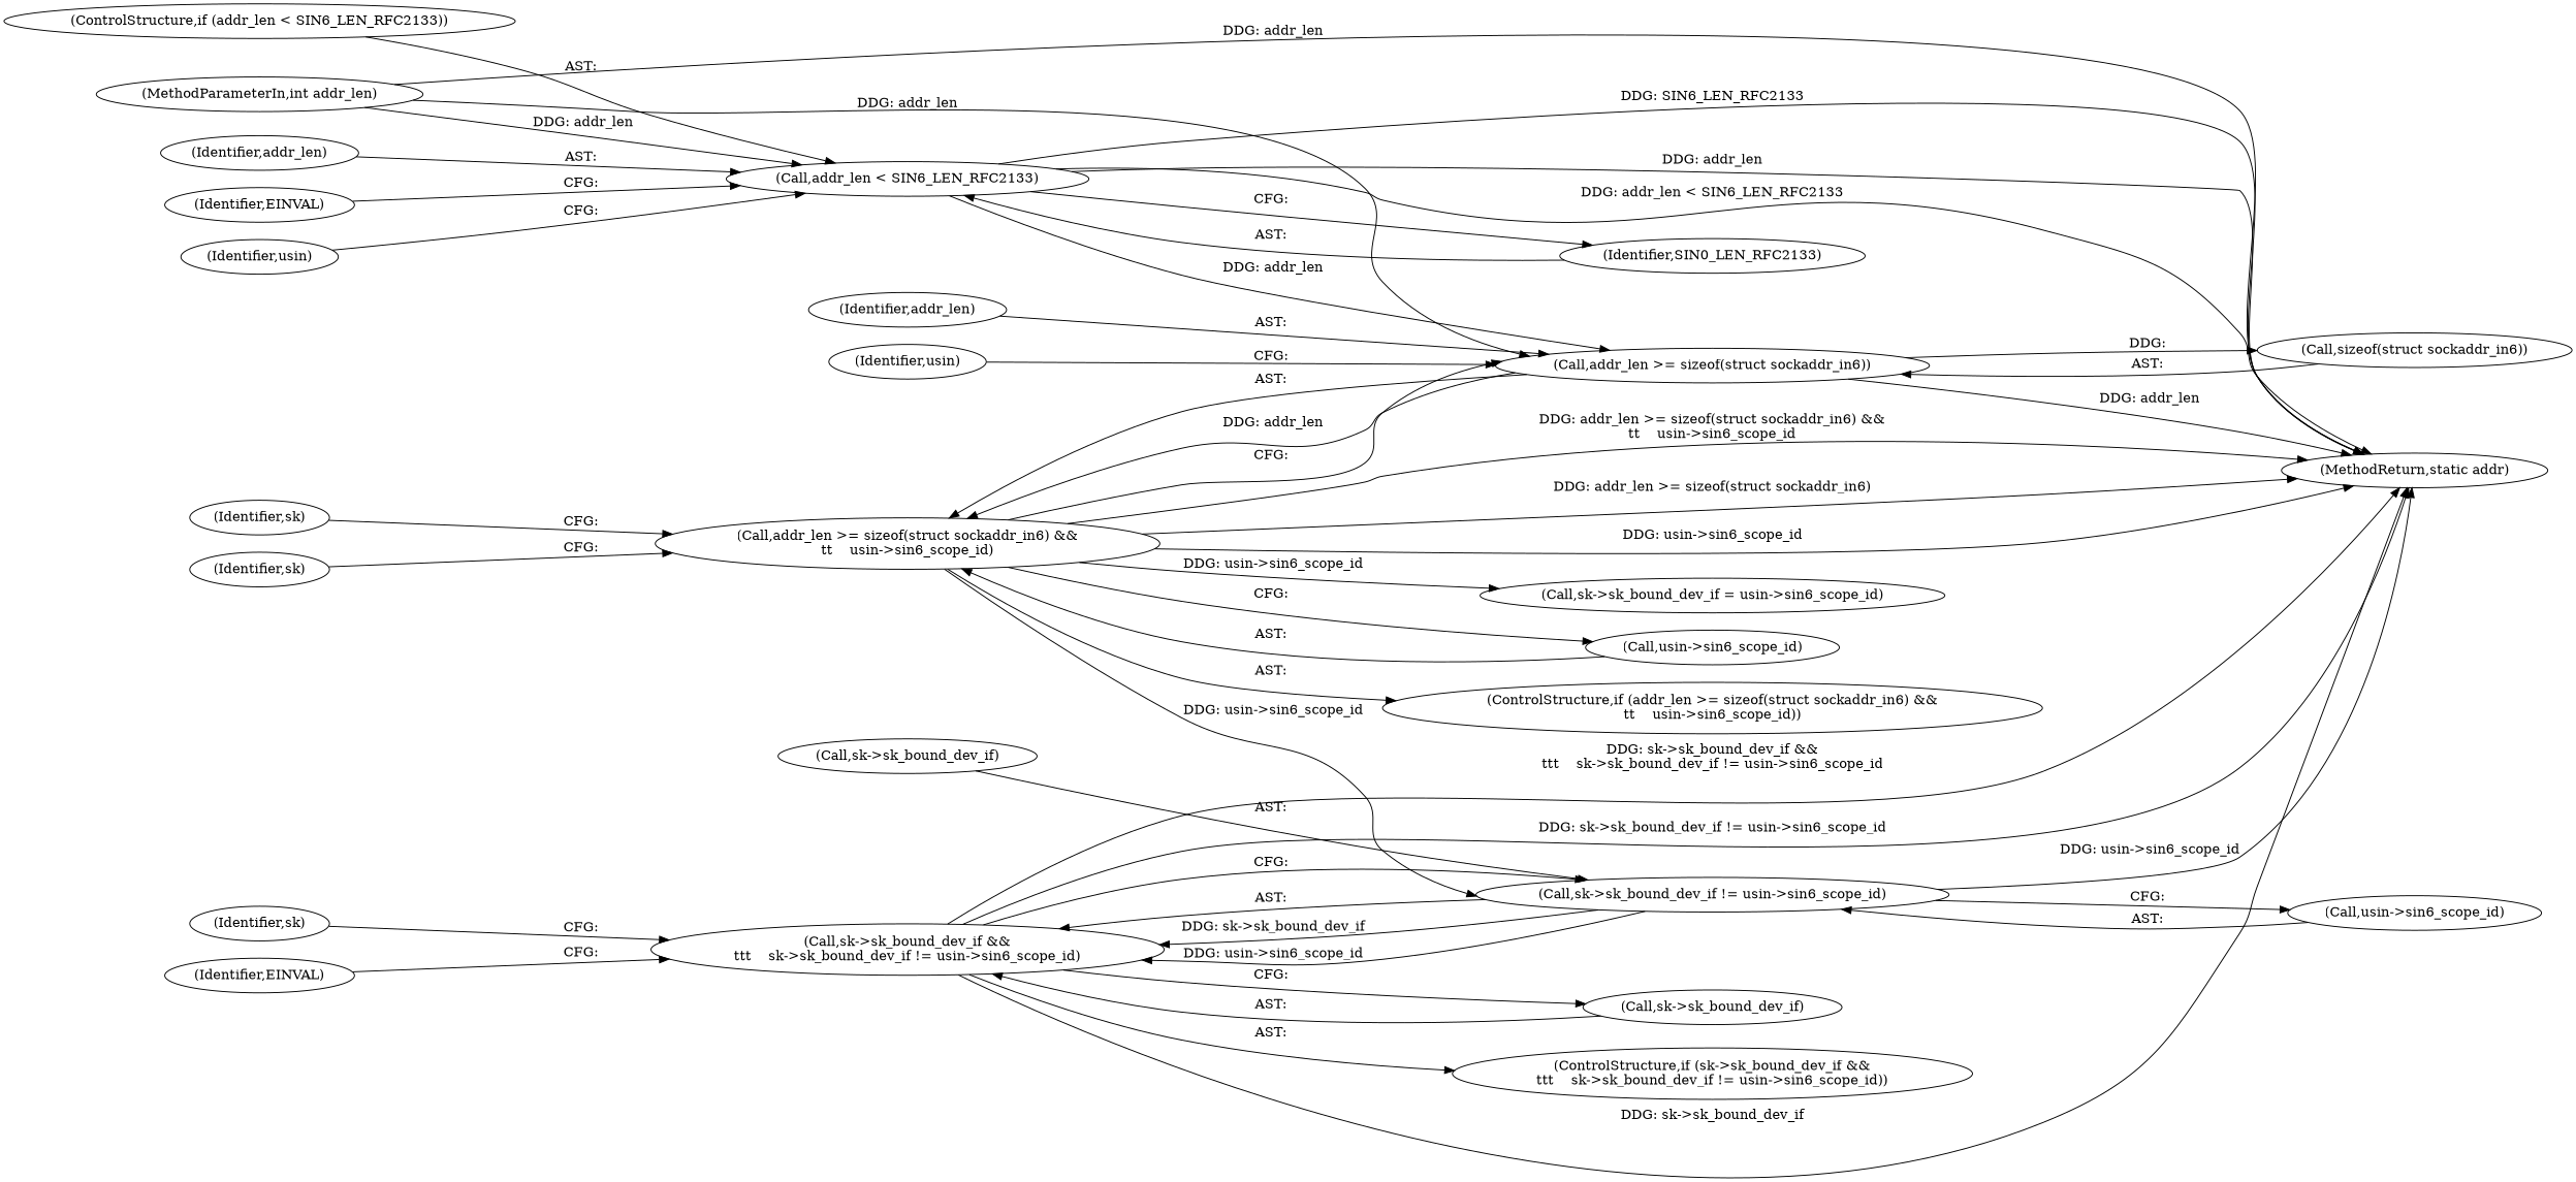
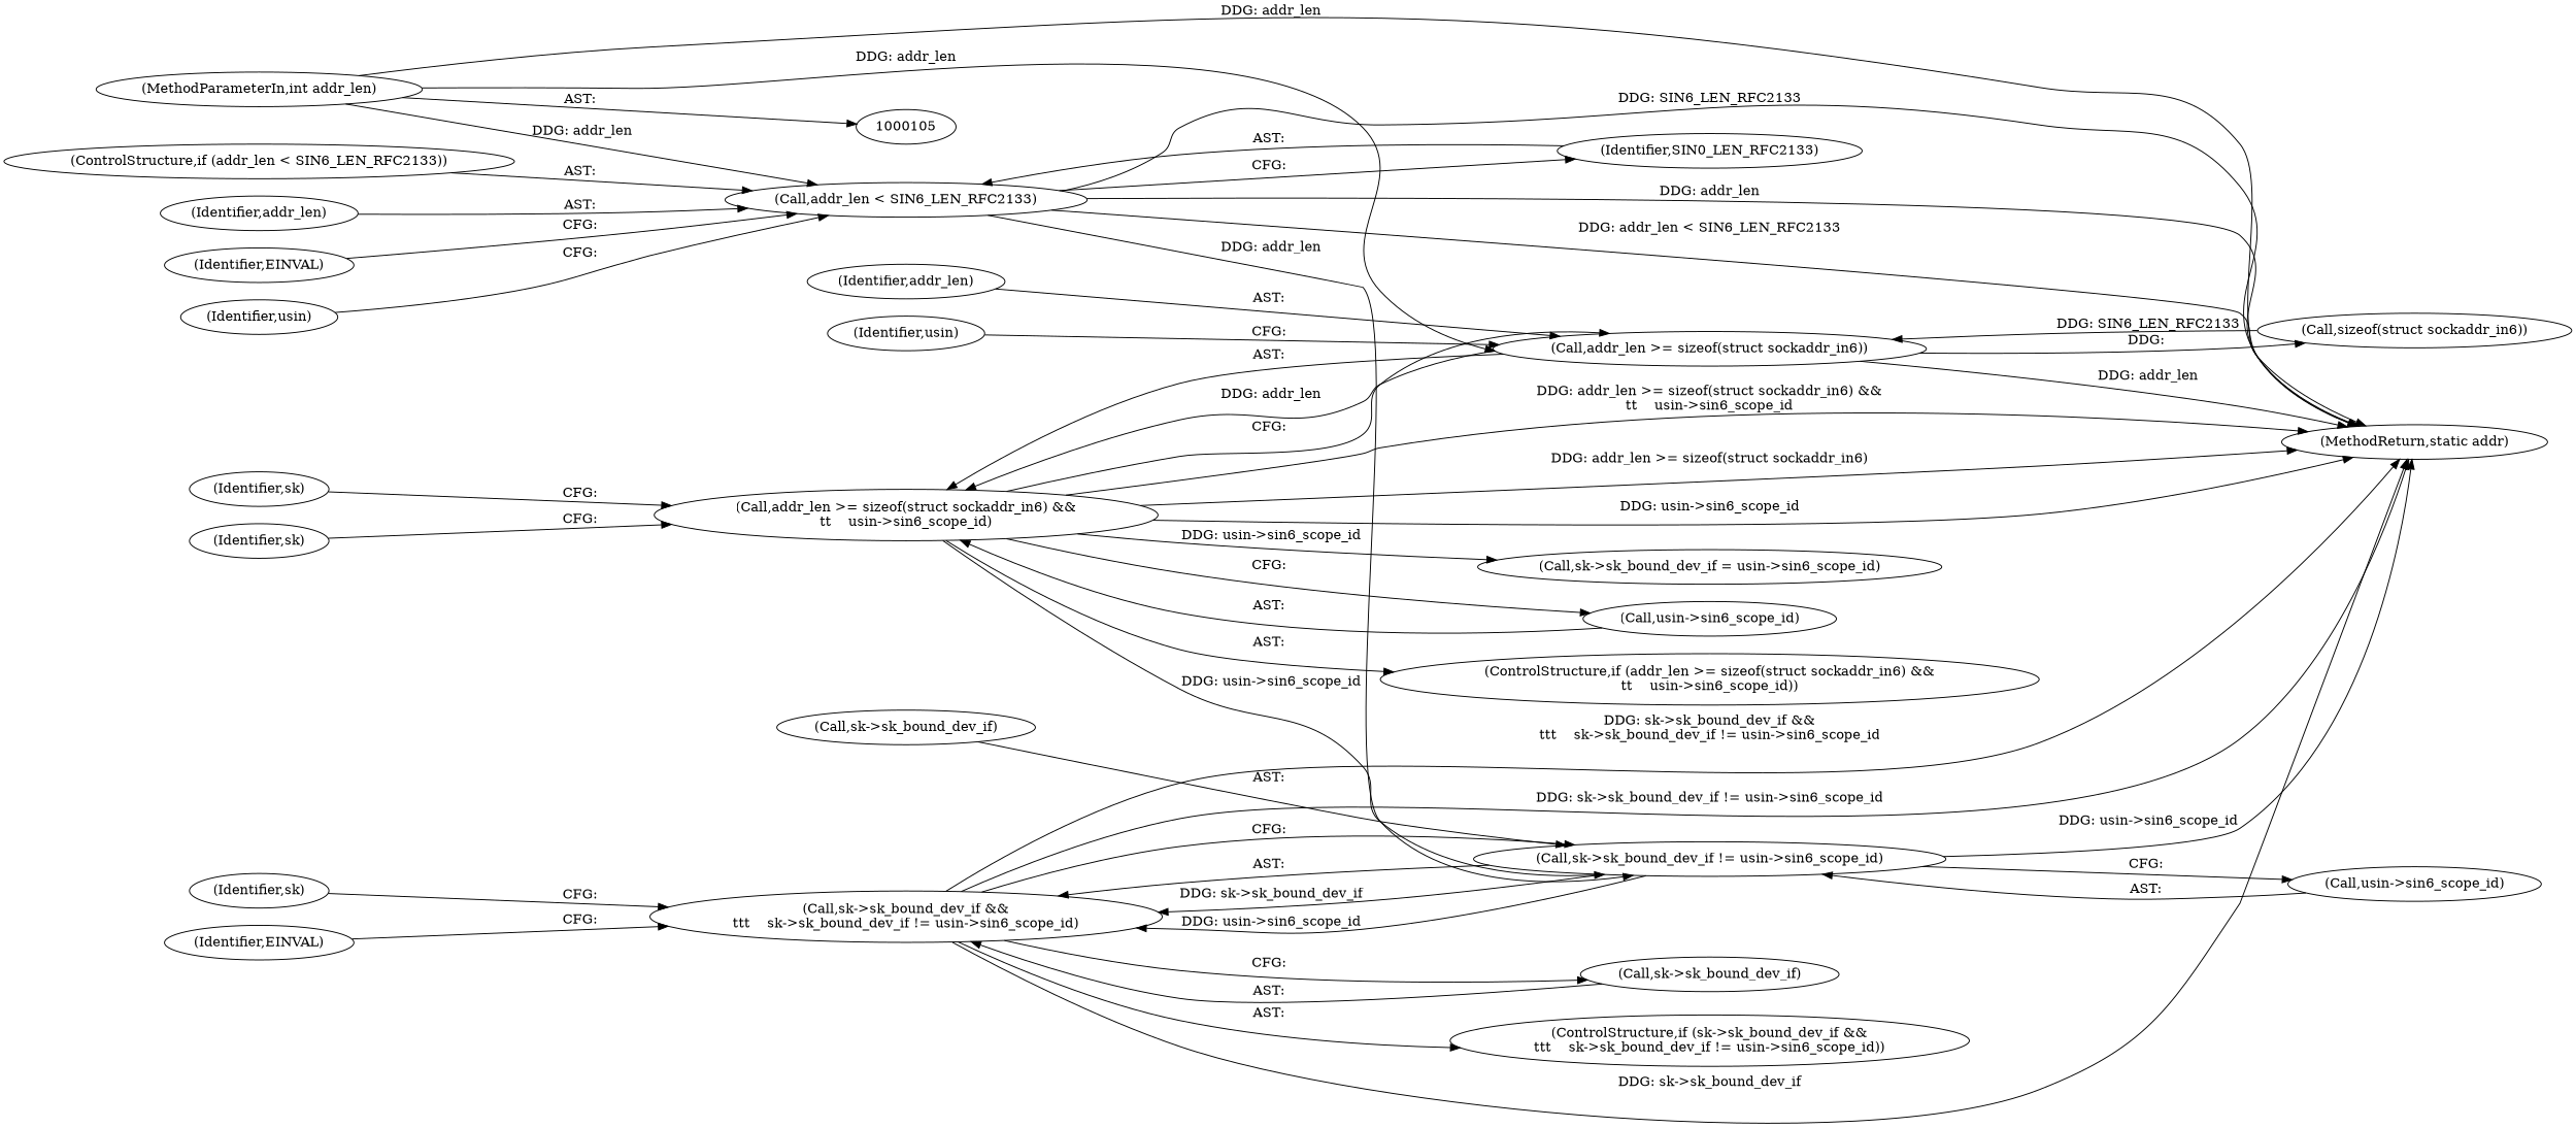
  digraph {
    rankdir=LR
    n1 [label="(Call,sk->sk_bound_dev_if &&\n\t\t\t    sk->sk_bound_dev_if != usin->sin6_scope_id)"]
    n2 [label="(Call,sk->sk_bound_dev_if != usin->sin6_scope_id)"]
    n3 [label="(Call,sk->sk_bound_dev_if)"]
    n4 [label="(ControlStructure,if (sk->sk_bound_dev_if &&\n\t\t\t    sk->sk_bound_dev_if != usin->sin6_scope_id))"]
    n5 [label="(MethodReturn,static addr)"]
    n6 [label="(Call,usin->sin6_scope_id)"]
    n7 [label="(Call,sk->sk_bound_dev_if = usin->sin6_scope_id)"]
    n8 [label="(Call,addr_len >= sizeof(struct sockaddr_in6) &&\n\t\t    usin->sin6_scope_id)"]
    n9 [label="(Call,addr_len >= sizeof(struct sockaddr_in6))"]
    n10 [label="(Call,usin->sin6_scope_id)"]
    n11 [label="(ControlStructure,if (addr_len >= sizeof(struct sockaddr_in6) &&\n\t\t    usin->sin6_scope_id))"]
    n12 [label="(Call,sizeof(struct sockaddr_in6))"]
    n13 [label="(Call,addr_len < SIN6_LEN_RFC2133)"]
    n14 [label="(Identifier,SIN0_LEN_RFC2133)"]
    n15 [label="(ControlStructure,if (addr_len < SIN6_LEN_RFC2133))"]
    n16 [label="(MethodParameterIn,int addr_len)"]
+   1000105
    n18 [label="(Identifier,addr_len)"]
    n19 [label="(Identifier,addr_len)"]
    n20 [label="(Identifier,EINVAL)"]
    n21 [label="(Identifier,sk)"]
    n22 [label="(Identifier,sk)"]
    n23 [label="(Identifier,sk)"]
    n24 [label="(Identifier,EINVAL)"]
    n25 [label="(Call,sk->sk_bound_dev_if)"]
    n26 [label="(Identifier,usin)"]
    n27 [label="(Identifier,usin)"]
    n1 -> n2 [label="CFG: "]
    n1 -> n3 [label="CFG: "]
    n1 -> n4 [label="AST: "]
    n1 -> n5 [label="DDG: sk->sk_bound_dev_if"]
    n1 -> n5 [label="DDG: sk->sk_bound_dev_if &&\n\t\t\t    sk->sk_bound_dev_if != usin->sin6_scope_id"]
    n1 -> n5 [label="DDG: sk->sk_bound_dev_if != usin->sin6_scope_id"]
    n2 -> n1 [label="AST: "]
    n2 -> n1 [label="DDG: sk->sk_bound_dev_if"]
    n2 -> n1 [label="DDG: usin->sin6_scope_id"]
    n2 -> n5 [label="DDG: usin->sin6_scope_id"]
    n2 -> n6 [label="CFG: "]
    n3 -> n1 [label="AST: "]
    n6 -> n2 [label="AST: "]
    n8 -> n2 [label="DDG: usin->sin6_scope_id"]
    n8 -> n5 [label="DDG: addr_len >= sizeof(struct sockaddr_in6) &&\n\t\t    usin->sin6_scope_id"]
    n8 -> n5 [label="DDG: addr_len >= sizeof(struct sockaddr_in6)"]
    n8 -> n5 [label="DDG: usin->sin6_scope_id"]
    n8 -> n7 [label="DDG: usin->sin6_scope_id"]
    n8 -> n9 [label="CFG: "]
    n8 -> n10 [label="CFG: "]
    n8 -> n11 [label="AST: "]
    n9 -> n5 [label="DDG: addr_len"]
    n9 -> n8 [label="AST: "]
    n9 -> n8 [label="DDG: addr_len"]
    n9 -> n12 [label="DDG: "]
    n10 -> n8 [label="AST: "]
-   n12 -> n9 [label="AST: "]
+   n12 -> n9 [label="DDG: SIN6_LEN_RFC2133"]
    n13 -> n5 [label="DDG: SIN6_LEN_RFC2133"]
    n13 -> n5 [label="DDG: addr_len"]
    n13 -> n5 [label="DDG: addr_len < SIN6_LEN_RFC2133"]
-   n13 -> n9 [label="DDG: addr_len"]
+   n13 -> n2 [label="DDG: addr_len"]
    n13 -> n14 [label="CFG: "]
    n14 -> n13 [label="AST: "]
    n15 -> n13 [label="AST: "]
    n16 -> n5 [label="DDG: addr_len"]
    n16 -> n9 [label="DDG: addr_len"]
    n16 -> n13 [label="DDG: addr_len"]
+   n16 -> 1000105 [label="AST: "]
    n18 -> n13 [label="AST: "]
    n19 -> n9 [label="AST: "]
    n20 -> n13 [label="CFG: "]
    n21 -> n1 [label="CFG: "]
    n22 -> n8 [label="CFG: "]
    n23 -> n8 [label="CFG: "]
    n24 -> n1 [label="CFG: "]
    n25 -> n2 [label="AST: "]
    n26 -> n9 [label="CFG: "]
    n27 -> n13 [label="CFG: "]
  }
